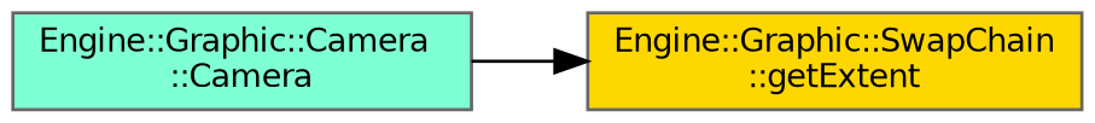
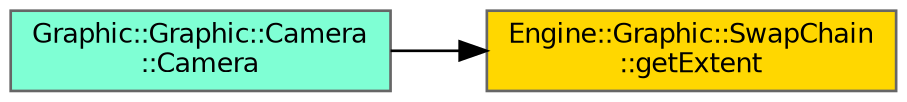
  digraph {
    rankdir=RL
    node [fontname=Helvetica fontsize=10 shape=box style=filled]
    n1 [color=gray40 fillcolor=gold fontcolor=black height=0.2 label="Engine::Graphic::SwapChain\l::getExtent" width=0.4]
-   n2 [color=grey40 fillcolor=aquamarine height=0.2 label="Engine::Graphic::Camera\l::Camera" width=0.4]
+   n2 [color=grey40 fillcolor=aquamarine height=0.2 label="Graphic::Graphic::Camera\l::Camera" width=0.4]
    n1 -> n2 [color=black dir=back fontname=Helvetica fontsize=10 labelfontname=Helvetica labelfontsize=10 style=solid]
  }
